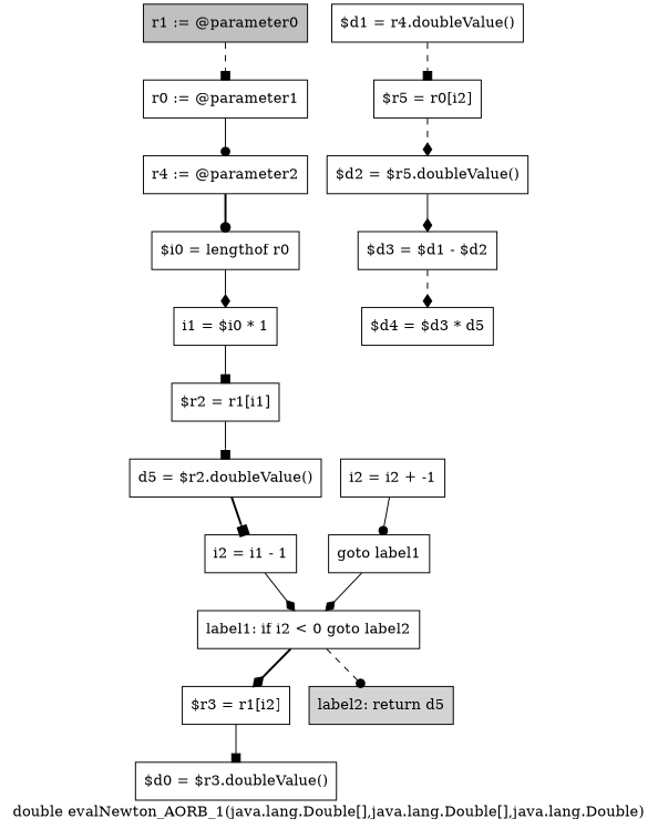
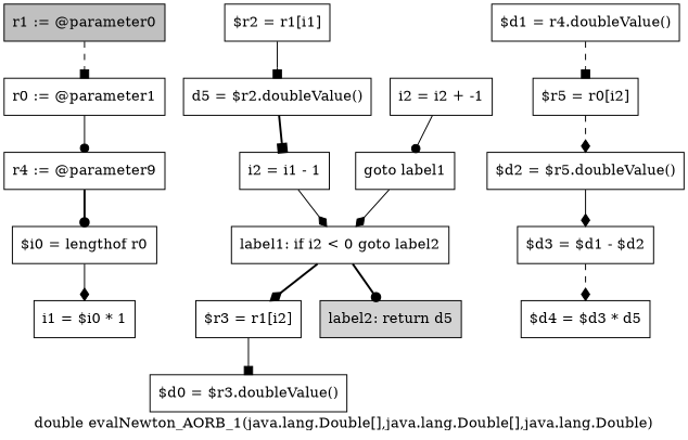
  digraph {
    label="double evalNewton_AORB_1(java.lang.Double[],java.lang.Double[],java.lang.Double)"
    node [shape=box]
    edge [arrowhead=diamond style=solid]
    n1 [fillcolor=gray label="r1 := @parameter0" style=filled]
    n2 [label="r0 := @parameter1"]
-   n3 [label="r4 := @parameter2"]
+   n3 [label="r4 := @parameter9"]
    n4 [label="$i0 = lengthof r0"]
    n5 [label="i1 = $i0 * 1"]
    n6 [label="$r2 = r1[i1]"]
    n7 [label="d5 = $r2.doubleValue()"]
    n8 [label="i2 = i1 - 1"]
    n9 [label="label1: if i2 < 0 goto label2"]
    n10 [label="$r3 = r1[i2]"]
    n11 [fillcolor=lightgray label="label2: return d5" style=filled]
    n12 [label="$d0 = $r3.doubleValue()"]
    n13 [label="$d1 = r4.doubleValue()"]
    n14 [label="$r5 = r0[i2]"]
    n15 [label="$d2 = $r5.doubleValue()"]
    n16 [label="$d3 = $d1 - $d2"]
    n17 [label="$d4 = $d3 * d5"]
    n18 [label="i2 = i2 + -1"]
    n19 [label="goto label1"]
    n1 -> n2 [arrowhead=box style=dashed]
    n2 -> n3 [arrowhead=dot]
    n3 -> n4 [arrowhead=dot style=bold]
    n4 -> n5
-   n5 -> n6 [arrowhead=box]
    n6 -> n7 [arrowhead=box]
    n7 -> n8 [arrowhead=box style=bold]
    n8 -> n9
    n9 -> n10 [style=bold]
-   n9 -> n11 [arrowhead=dot style=dashed]
+   n9 -> n11 [arrowhead=dot style=bold]
    n10 -> n12 [arrowhead=box]
    n13 -> n14 [arrowhead=box style=dashed]
    n14 -> n15 [style=dashed]
    n15 -> n16
    n16 -> n17 [style=dashed]
    n18 -> n19 [arrowhead=dot]
    n19 -> n9
  }
